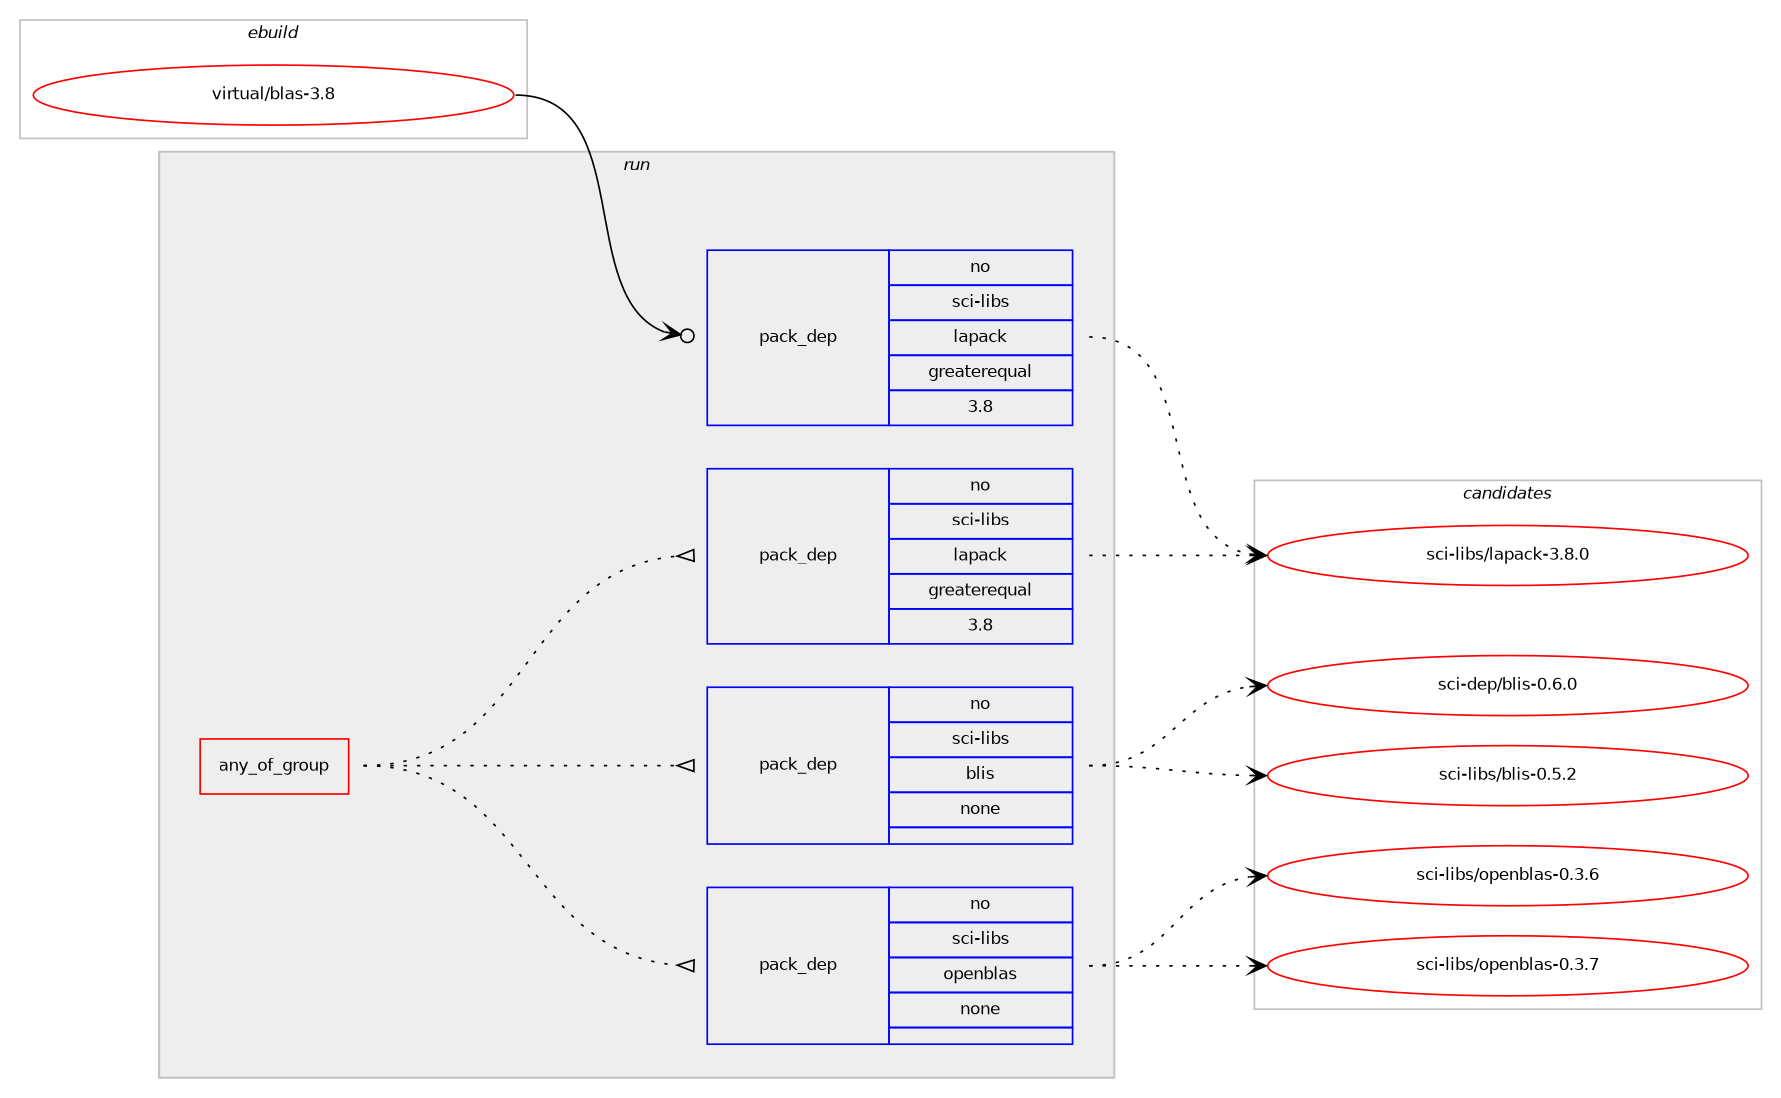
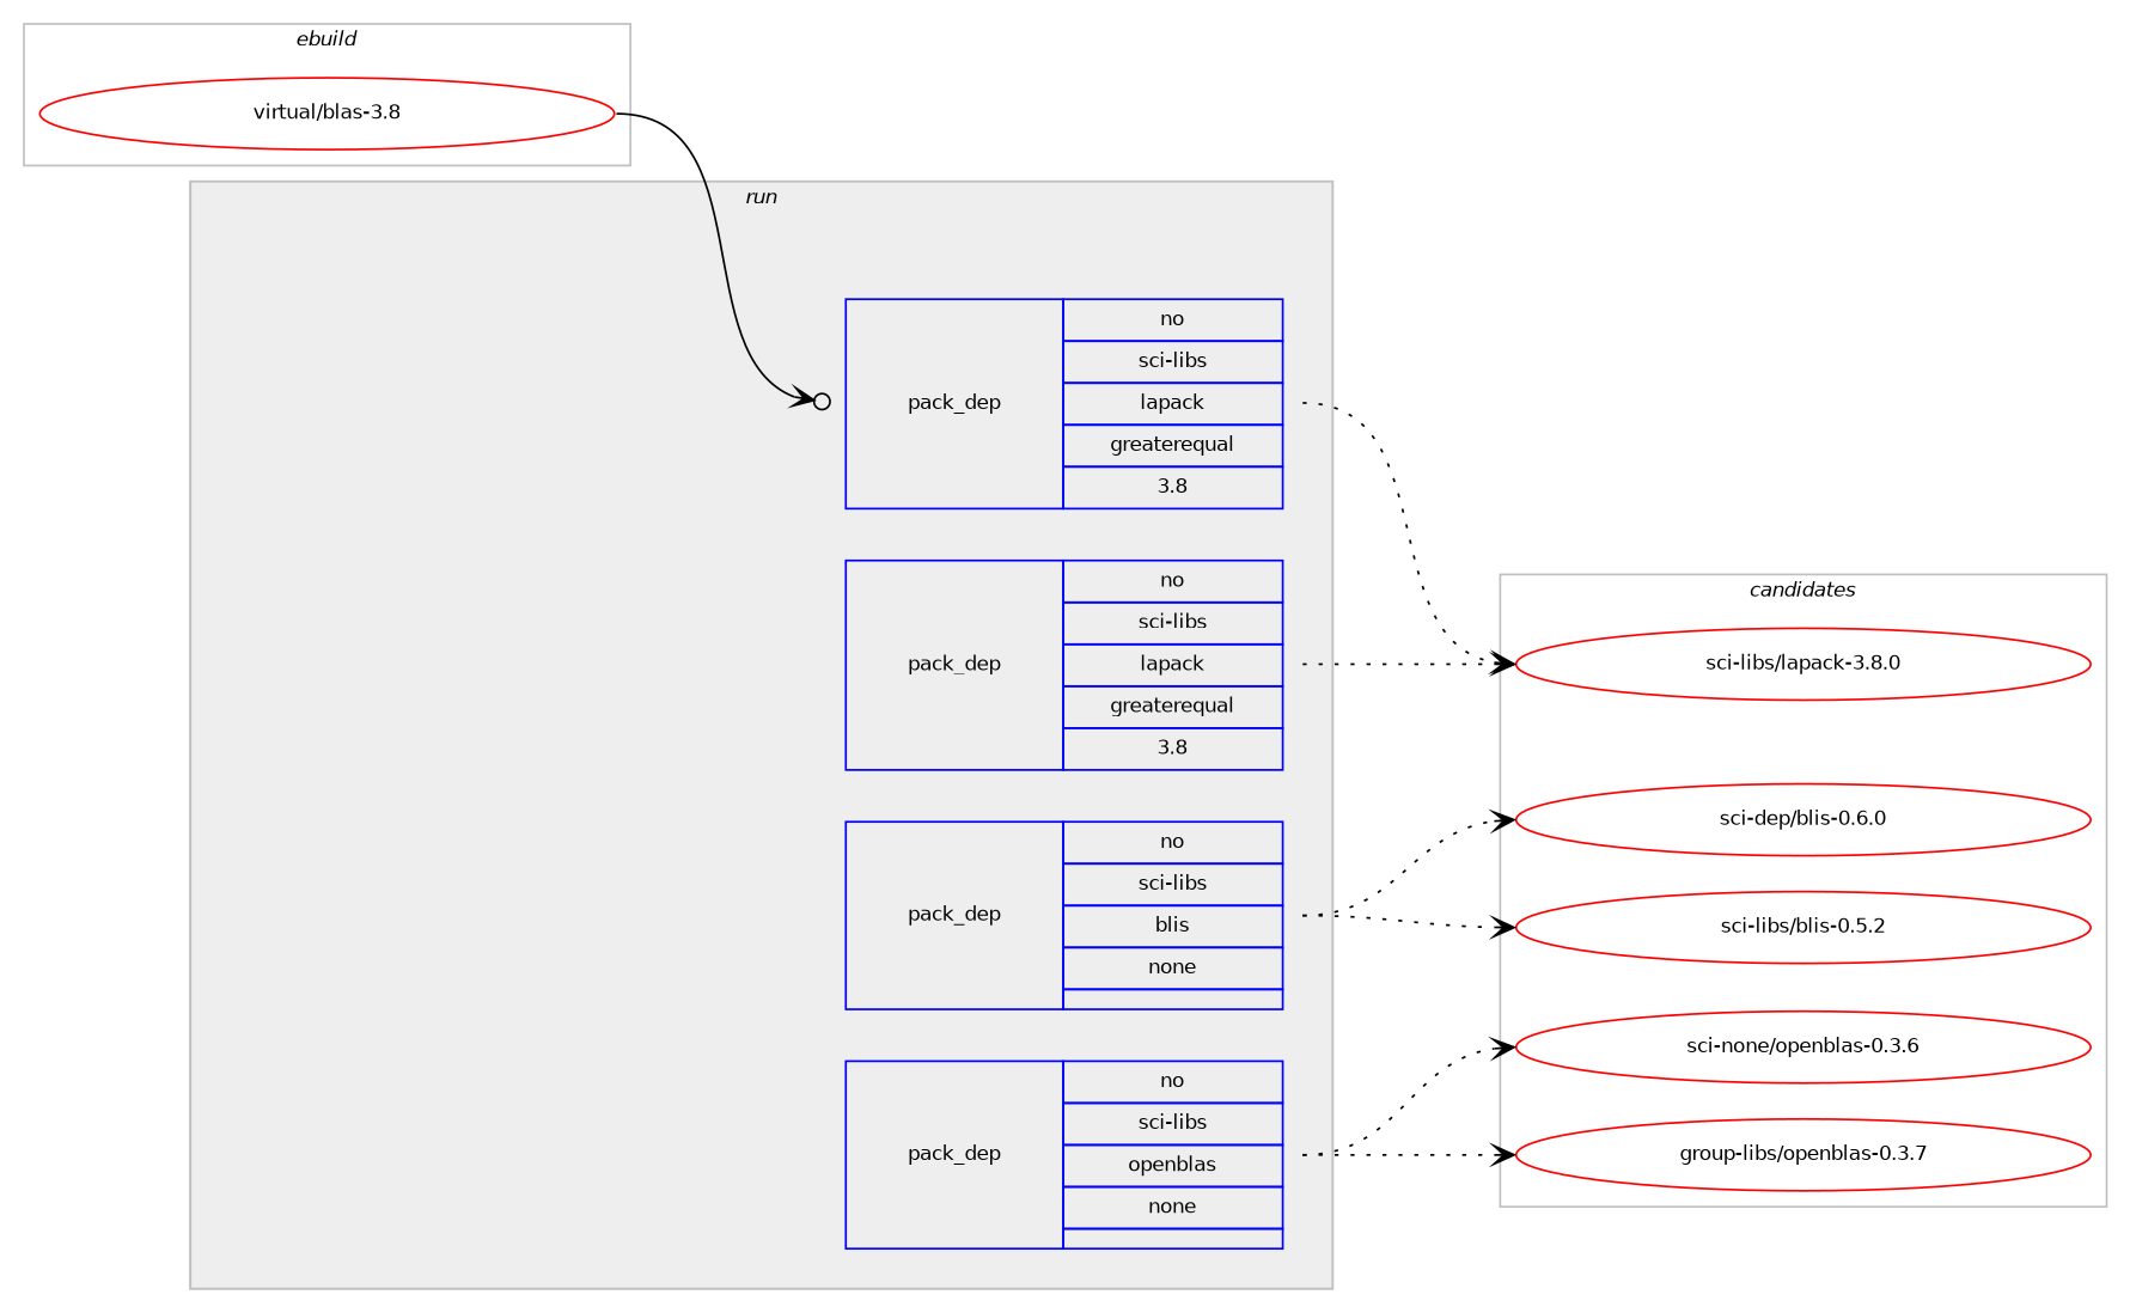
  digraph {
    compound=true
    concentrate=true
    fontname=Helvetica
    fontsize=10
    newrank=true
    rankdir=LR
    ranksep=1.5
    node [color=red fontname=Helvetica fontsize=10]
    edge [arrowhead=vee headport=w style=dotted tailport=e weight=100]
    n1 [label="virtual/blas-3.8" width=4]
    n2 [color=blue label=<<TABLE BORDER="0" CELLBORDER="1" CELLSPACING="0" CELLPADDING="4" WIDTH="220"><TR><TD ROWSPAN="6" CELLPADDING="30">pack_dep</TD></TR><TR><TD WIDTH="110">no</TD></TR><TR><TD>sci-libs</TD></TR><TR><TD>lapack</TD></TR><TR><TD>greaterequal</TD></TR><TR><TD>3.8</TD></TR></TABLE>> shape=none]
    n3 [color=blue label=<<TABLE BORDER="0" CELLBORDER="1" CELLSPACING="0" CELLPADDING="4" WIDTH="220"><TR><TD ROWSPAN="6" CELLPADDING="30">pack_dep</TD></TR><TR><TD WIDTH="110">no</TD></TR><TR><TD>sci-libs</TD></TR><TR><TD>openblas</TD></TR><TR><TD>none</TD></TR><TR><TD></TD></TR></TABLE>> shape=none]
    n4 [color=blue label=<<TABLE BORDER="0" CELLBORDER="1" CELLSPACING="0" CELLPADDING="4" WIDTH="220"><TR><TD ROWSPAN="6" CELLPADDING="30">pack_dep</TD></TR><TR><TD WIDTH="110">no</TD></TR><TR><TD>sci-libs</TD></TR><TR><TD>blis</TD></TR><TR><TD>none</TD></TR><TR><TD></TD></TR></TABLE>> shape=none]
-   n5 [label=<<TABLE BORDER="0" CELLBORDER="1" CELLSPACING="0" CELLPADDING="4"><TR><TD CELLPADDING="10">any_of_group</TD></TR></TABLE>> shape=none]
    n6 [color=blue label=<<TABLE BORDER="0" CELLBORDER="1" CELLSPACING="0" CELLPADDING="4" WIDTH="220"><TR><TD ROWSPAN="6" CELLPADDING="30">pack_dep</TD></TR><TR><TD WIDTH="110">no</TD></TR><TR><TD>sci-libs</TD></TR><TR><TD>lapack</TD></TR><TR><TD>greaterequal</TD></TR><TR><TD>3.8</TD></TR></TABLE>> shape=none]
    n7 [label="sci-libs/lapack-3.8.0" width=4]
-   n8 [label="sci-libs/openblas-0.3.6" width=4]
-   n9 [label="sci-libs/openblas-0.3.7" width=4]
+   n8 [label="sci-none/openblas-0.3.6" width=4]
+   n9 [label="group-libs/openblas-0.3.7" width=4]
    n10 [label="sci-libs/blis-0.5.2" width=4]
    n11 [label="sci-dep/blis-0.6.0" width=4]
    subgraph cluster_1 {
      color=gray
      label=<<i>ebuild</i>>
      rank=same
      n1
    }
    subgraph cluster_2 {
      color=gray
      label=<<i>dependencies</i>>
      subgraph cluster_3 {
        color=gray
        fillcolor="#eeeeee"
        label=<<i>compile</i>>
        style=filled
      }
      subgraph cluster_4 {
        color=gray
        fillcolor="#eeeeee"
        label=<<i>compile and run</i>>
        style=filled
        subgraph sub_5 {
          color=gray
          fillcolor="#eeeeee"
          label=<<i>compile and run</i>>
          style=filled
          subgraph sub_6 {
            color=gray
            fillcolor="#eeeeee"
            label=<<i>compile and run</i>>
            style=filled
-           n5
            subgraph sub_7 {
              color=gray
              fillcolor="#eeeeee"
              label=<<i>compile and run</i>>
              style=filled
              n2
            }
            subgraph sub_8 {
              color=gray
              fillcolor="#eeeeee"
              label=<<i>compile and run</i>>
              style=filled
              n3
            }
            subgraph sub_9 {
              color=gray
              fillcolor="#eeeeee"
              label=<<i>compile and run</i>>
              style=filled
              n4
            }
          }
        }
        subgraph sub_10 {
          color=gray
          fillcolor="#eeeeee"
          label=<<i>compile and run</i>>
          style=filled
          n6
        }
      }
      subgraph cluster_11 {
        color=gray
        fillcolor="#eeeeee"
        label=<<i>run</i>>
        style=filled
      }
    }
    subgraph cluster_12 {
      color=gray
      label=<<i>candidates</i>>
      rank=same
      subgraph sub_13 {
        color=black
        label=<<i>candidates</i>>
        nodesep=1
        rank=same
        n7
      }
      subgraph sub_14 {
        color=black
        label=<<i>candidates</i>>
        nodesep=1
        rank=same
        n8
        n9
      }
      subgraph sub_15 {
        color=black
        label=<<i>candidates</i>>
        nodesep=1
        rank=same
        n10
        n11
      }
      subgraph sub_16 {
        color=black
        label=<<i>candidates</i>>
        nodesep=1
        rank=same
        n7
      }
    }
    n1 -> n6 [arrowhead=odotvee style=solid weight=20]
    n2 -> n7
    n3 -> n8
    n3 -> n9
    n4 -> n10
    n4 -> n11
-   n5 -> n2 [arrowhead=oinv weight=20]
-   n5 -> n3 [arrowhead=oinv weight=20]
-   n5 -> n4 [arrowhead=oinv weight=20]
    n6 -> n7
  }
